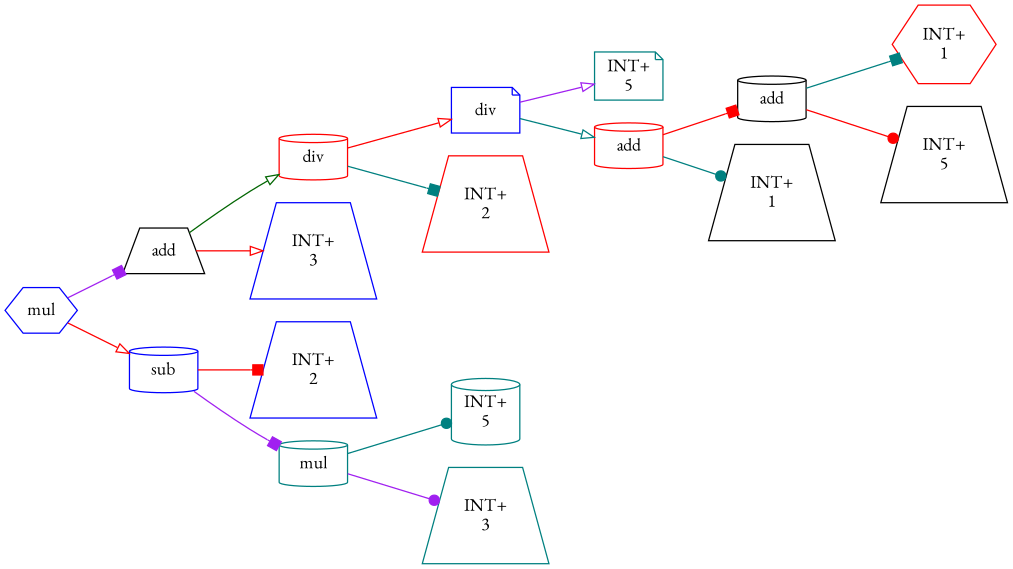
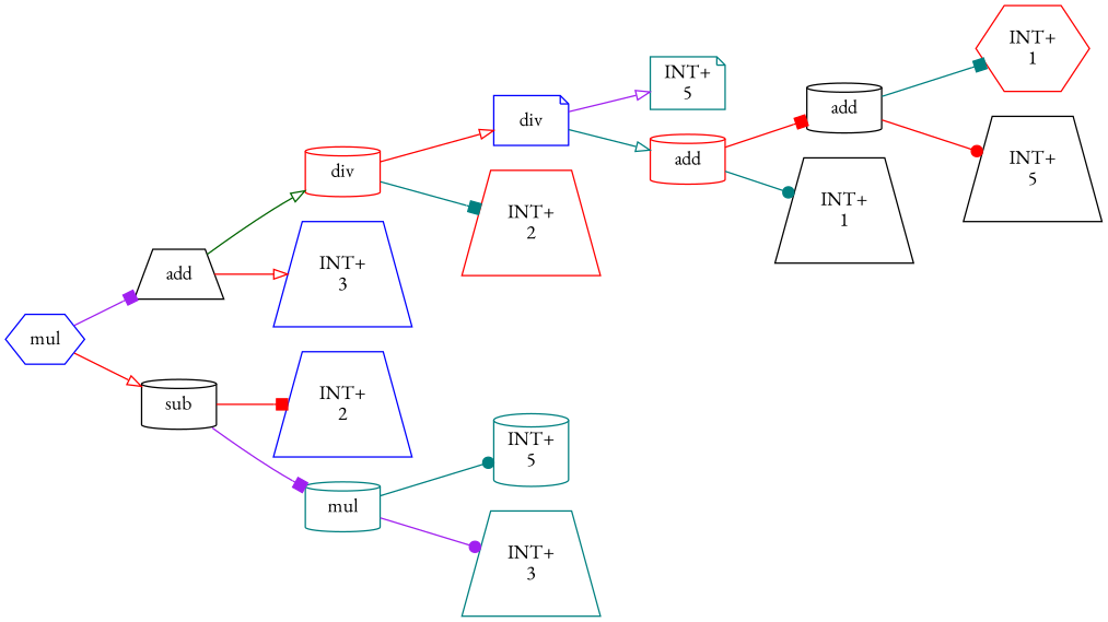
  digraph {
    rankdir=LR
    fontname="EB Garamond"
    node [shape=trapezium color=black fontname="EB Garamond"]
    edge [color=red arrowhead=box fontname="EB Garamond"]
    n1 [label=mul shape=hexagon color=blue]
    n2 [label=add]
-   n3 [label=sub shape=cylinder color=blue]
+   n3 [label=sub shape=cylinder]
    n4 [label=div shape=cylinder color=red]
    n5 [label="INT+\n3" color=blue]
    n6 [label=div shape=note color=blue]
    n7 [label="INT+\n2" color=red]
    n8 [label="INT+\n5" shape=note color=teal]
    n9 [label=add shape=cylinder color=red]
    n10 [label=add shape=cylinder]
    n11 [label="INT+\n1"]
    n12 [label="INT+\n1" shape=hexagon color=red]
    n13 [label="INT+\n5"]
    n14 [label="INT+\n2" color=blue]
    n15 [label=mul shape=cylinder color=teal]
    n16 [label="INT+\n5" shape=cylinder color=teal]
    n17 [label="INT+\n3" color=teal]
    n1 -> n2 [color=purple]
    n1 -> n3 [arrowhead=onormal]
    n2 -> n4 [color=darkgreen arrowhead=onormal]
    n2 -> n5 [arrowhead=onormal]
    n3 -> n14
    n3 -> n15 [color=purple]
    n4 -> n6 [arrowhead=onormal]
    n4 -> n7 [color=teal]
    n6 -> n8 [color=purple arrowhead=onormal]
    n6 -> n9 [color=teal arrowhead=onormal]
    n9 -> n10
    n9 -> n11 [color=teal arrowhead=dot]
    n10 -> n12 [color=teal]
    n10 -> n13 [arrowhead=dot]
    n15 -> n16 [color=teal arrowhead=dot]
    n15 -> n17 [color=purple arrowhead=dot]
  }
